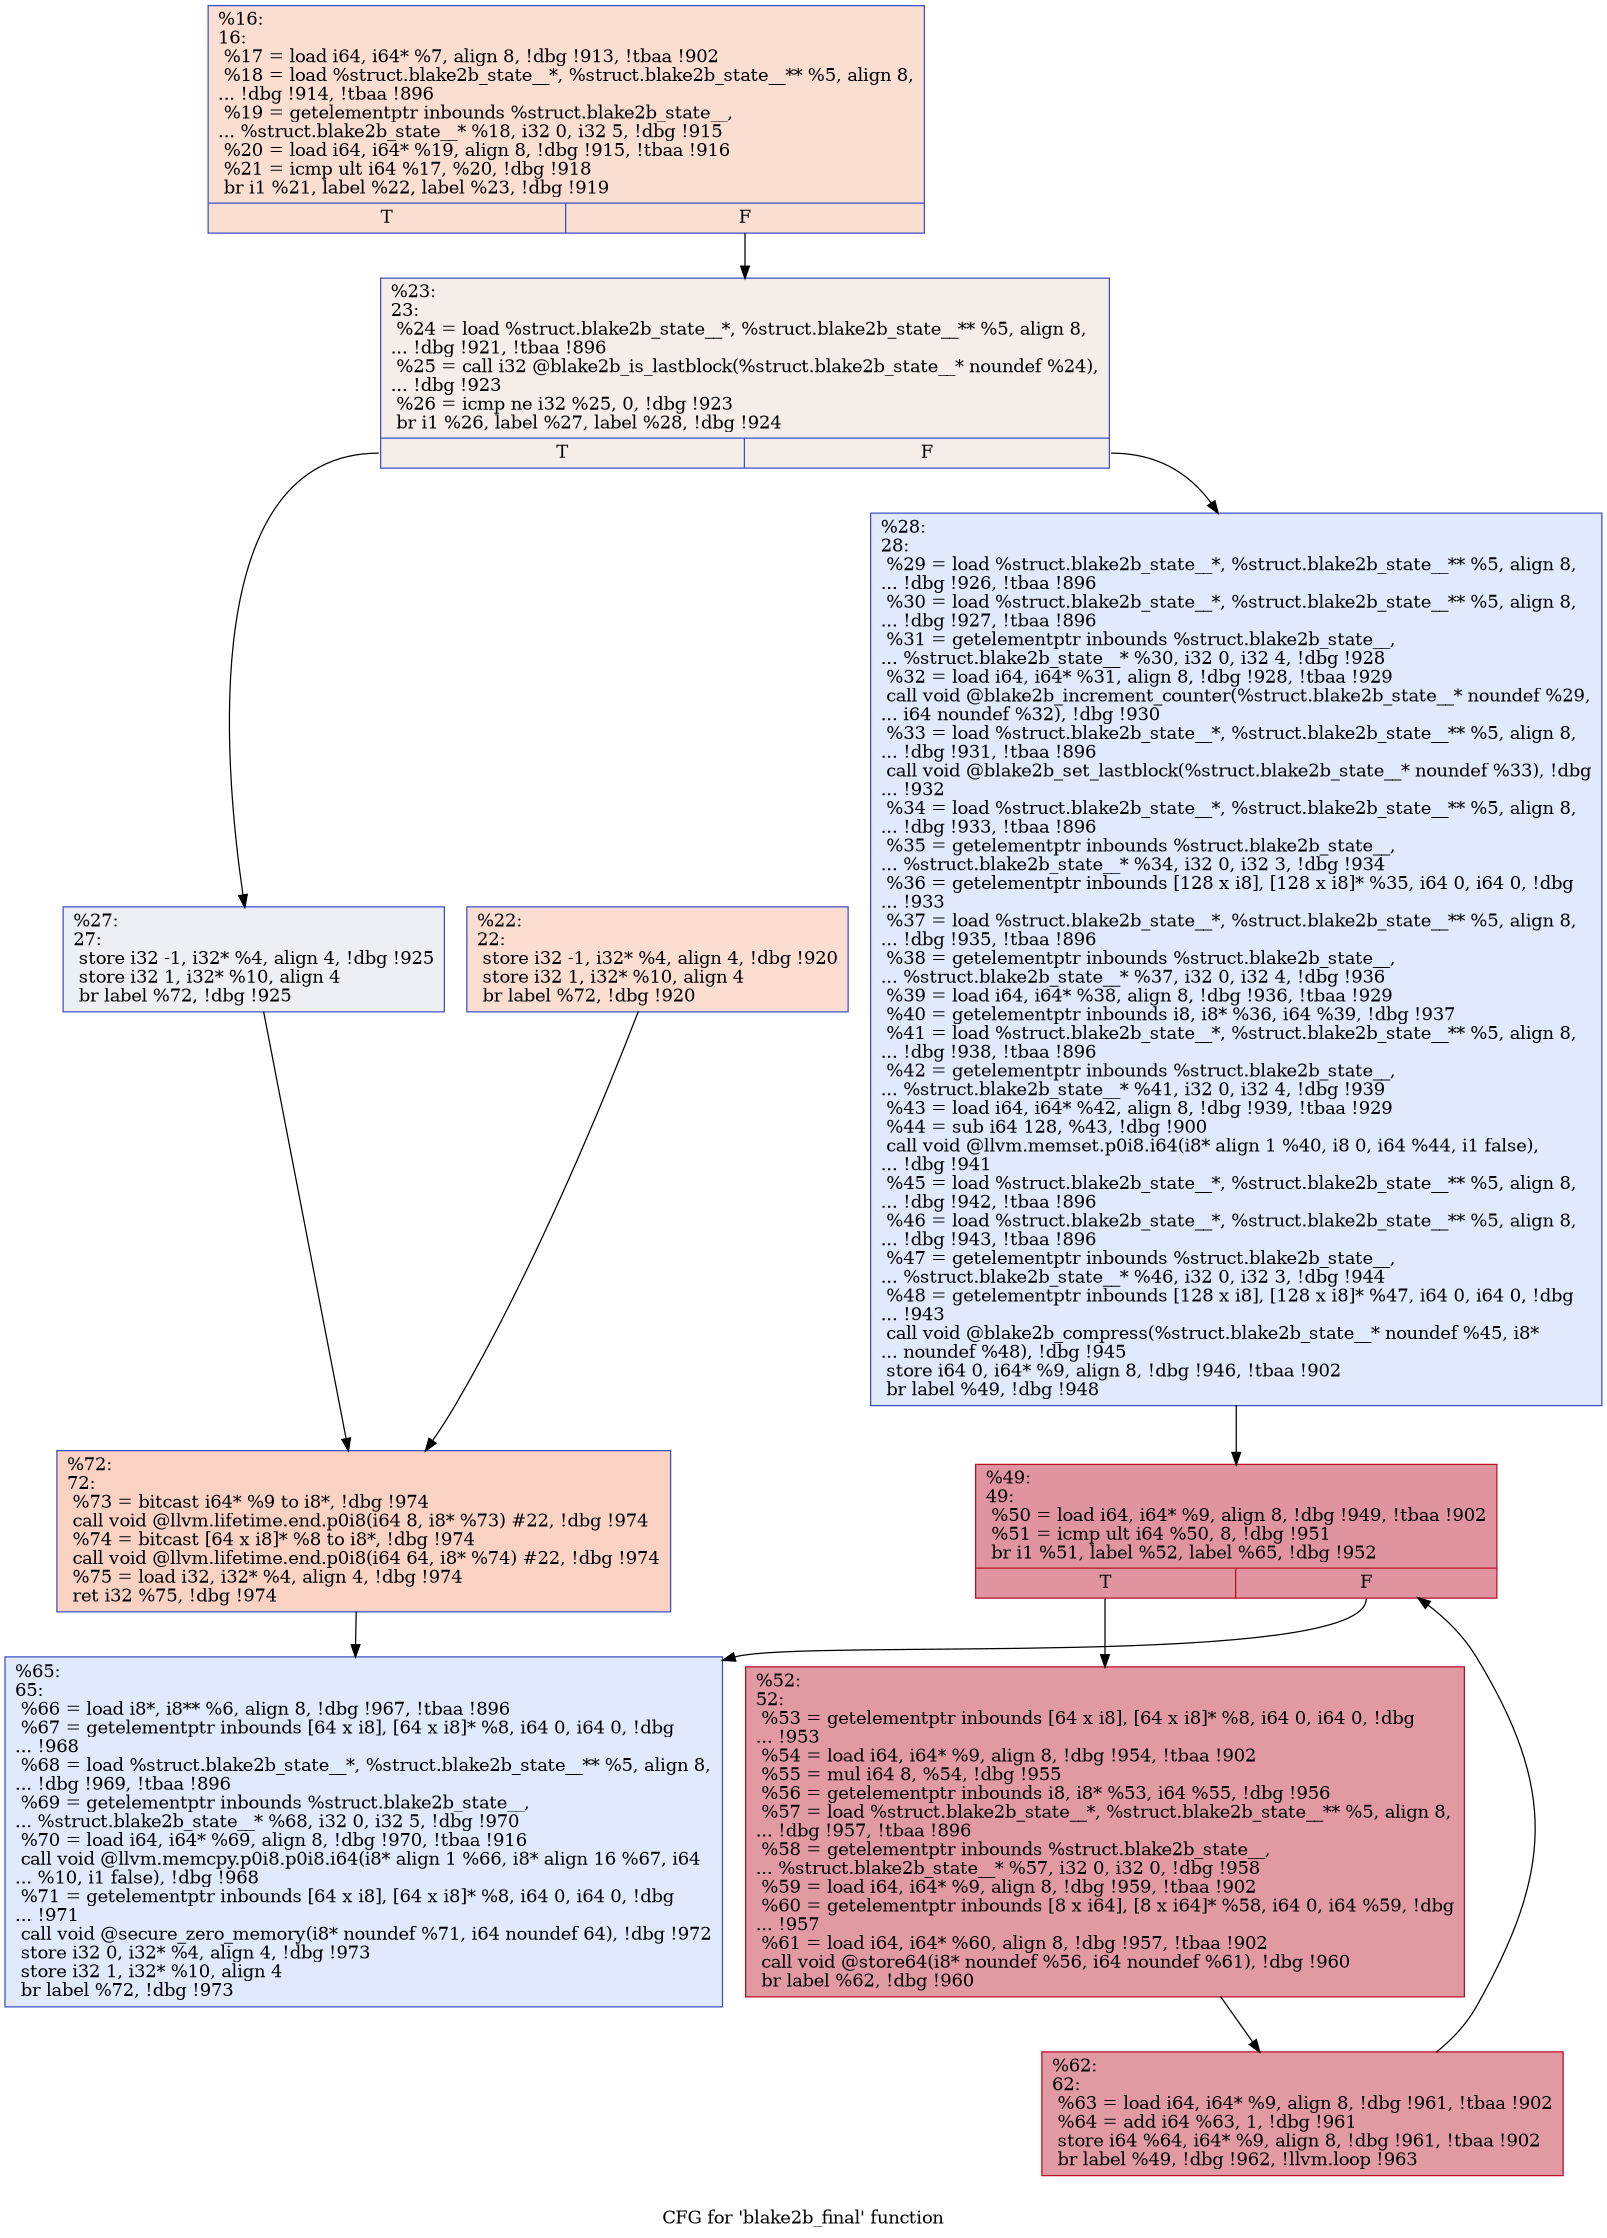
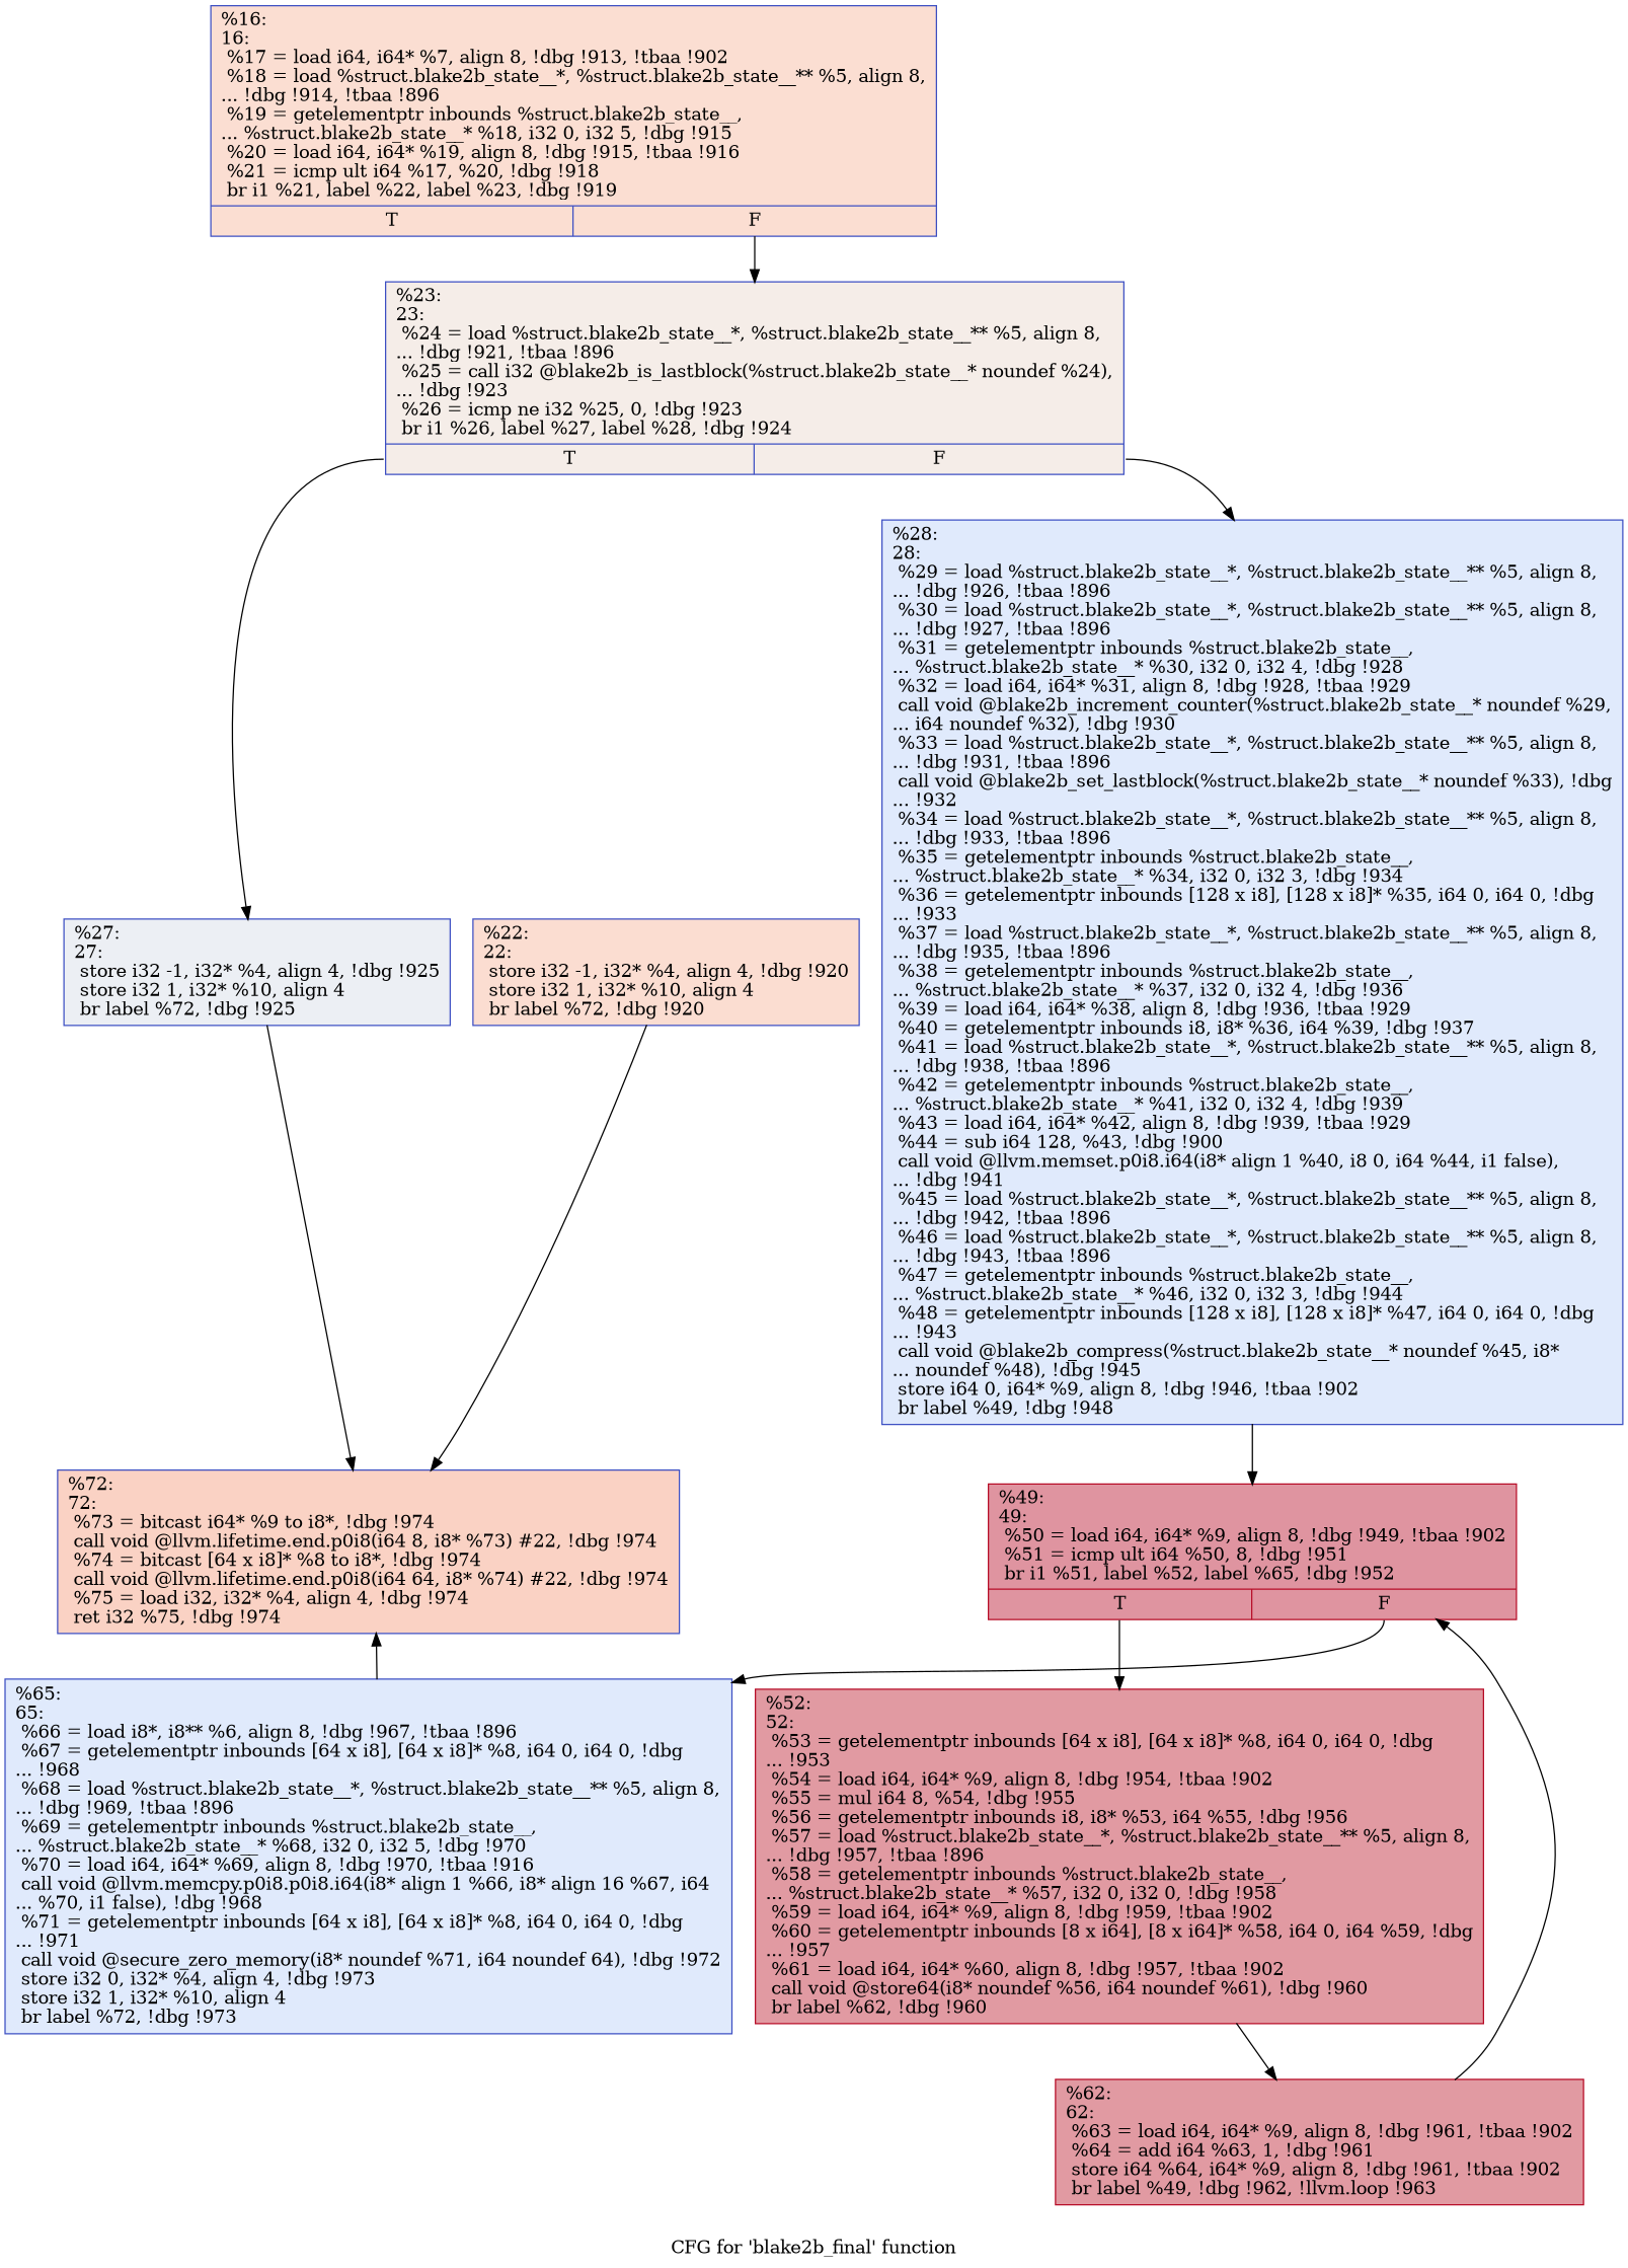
  digraph {
    label="CFG for 'blake2b_final' function"
    node [color="#3d50c3ff" fillcolor="#b9d0f970" shape=record style=filled]
    n1 [fillcolor="#f7b39670" label="{%22:\l22:                                               \l  store i32 -1, i32* %4, align 4, !dbg !920\l  store i32 1, i32* %10, align 4\l  br label %72, !dbg !920\l}"]
    n2 [fillcolor="#f4987a70" label="{%72:\l72:                                               \l  %73 = bitcast i64* %9 to i8*, !dbg !974\l  call void @llvm.lifetime.end.p0i8(i64 8, i8* %73) #22, !dbg !974\l  %74 = bitcast [64 x i8]* %8 to i8*, !dbg !974\l  call void @llvm.lifetime.end.p0i8(i64 64, i8* %74) #22, !dbg !974\l  %75 = load i32, i32* %4, align 4, !dbg !974\l  ret i32 %75, !dbg !974\l}"]
    n3 [fillcolor="#f7b59970" label="{%16:\l16:                                               \l  %17 = load i64, i64* %7, align 8, !dbg !913, !tbaa !902\l  %18 = load %struct.blake2b_state__*, %struct.blake2b_state__** %5, align 8,\l... !dbg !914, !tbaa !896\l  %19 = getelementptr inbounds %struct.blake2b_state__,\l... %struct.blake2b_state__* %18, i32 0, i32 5, !dbg !915\l  %20 = load i64, i64* %19, align 8, !dbg !915, !tbaa !916\l  %21 = icmp ult i64 %17, %20, !dbg !918\l  br i1 %21, label %22, label %23, !dbg !919\l|{<s0>T|<s1>F}}"]
    n4 [fillcolor="#e8d6cc70" label="{%23:\l23:                                               \l  %24 = load %struct.blake2b_state__*, %struct.blake2b_state__** %5, align 8,\l... !dbg !921, !tbaa !896\l  %25 = call i32 @blake2b_is_lastblock(%struct.blake2b_state__* noundef %24),\l... !dbg !923\l  %26 = icmp ne i32 %25, 0, !dbg !923\l  br i1 %26, label %27, label %28, !dbg !924\l|{<s0>T|<s1>F}}"]
    n5 [fillcolor="#d4dbe670" label="{%27:\l27:                                               \l  store i32 -1, i32* %4, align 4, !dbg !925\l  store i32 1, i32* %10, align 4\l  br label %72, !dbg !925\l}"]
    n6 [label="{%28:\l28:                                               \l  %29 = load %struct.blake2b_state__*, %struct.blake2b_state__** %5, align 8,\l... !dbg !926, !tbaa !896\l  %30 = load %struct.blake2b_state__*, %struct.blake2b_state__** %5, align 8,\l... !dbg !927, !tbaa !896\l  %31 = getelementptr inbounds %struct.blake2b_state__,\l... %struct.blake2b_state__* %30, i32 0, i32 4, !dbg !928\l  %32 = load i64, i64* %31, align 8, !dbg !928, !tbaa !929\l  call void @blake2b_increment_counter(%struct.blake2b_state__* noundef %29,\l... i64 noundef %32), !dbg !930\l  %33 = load %struct.blake2b_state__*, %struct.blake2b_state__** %5, align 8,\l... !dbg !931, !tbaa !896\l  call void @blake2b_set_lastblock(%struct.blake2b_state__* noundef %33), !dbg\l... !932\l  %34 = load %struct.blake2b_state__*, %struct.blake2b_state__** %5, align 8,\l... !dbg !933, !tbaa !896\l  %35 = getelementptr inbounds %struct.blake2b_state__,\l... %struct.blake2b_state__* %34, i32 0, i32 3, !dbg !934\l  %36 = getelementptr inbounds [128 x i8], [128 x i8]* %35, i64 0, i64 0, !dbg\l... !933\l  %37 = load %struct.blake2b_state__*, %struct.blake2b_state__** %5, align 8,\l... !dbg !935, !tbaa !896\l  %38 = getelementptr inbounds %struct.blake2b_state__,\l... %struct.blake2b_state__* %37, i32 0, i32 4, !dbg !936\l  %39 = load i64, i64* %38, align 8, !dbg !936, !tbaa !929\l  %40 = getelementptr inbounds i8, i8* %36, i64 %39, !dbg !937\l  %41 = load %struct.blake2b_state__*, %struct.blake2b_state__** %5, align 8,\l... !dbg !938, !tbaa !896\l  %42 = getelementptr inbounds %struct.blake2b_state__,\l... %struct.blake2b_state__* %41, i32 0, i32 4, !dbg !939\l  %43 = load i64, i64* %42, align 8, !dbg !939, !tbaa !929\l  %44 = sub i64 128, %43, !dbg !900\l  call void @llvm.memset.p0i8.i64(i8* align 1 %40, i8 0, i64 %44, i1 false),\l... !dbg !941\l  %45 = load %struct.blake2b_state__*, %struct.blake2b_state__** %5, align 8,\l... !dbg !942, !tbaa !896\l  %46 = load %struct.blake2b_state__*, %struct.blake2b_state__** %5, align 8,\l... !dbg !943, !tbaa !896\l  %47 = getelementptr inbounds %struct.blake2b_state__,\l... %struct.blake2b_state__* %46, i32 0, i32 3, !dbg !944\l  %48 = getelementptr inbounds [128 x i8], [128 x i8]* %47, i64 0, i64 0, !dbg\l... !943\l  call void @blake2b_compress(%struct.blake2b_state__* noundef %45, i8*\l... noundef %48), !dbg !945\l  store i64 0, i64* %9, align 8, !dbg !946, !tbaa !902\l  br label %49, !dbg !948\l}"]
    n7 [color="#b70d28ff" fillcolor="#b70d2870" label="{%49:\l49:                                               \l  %50 = load i64, i64* %9, align 8, !dbg !949, !tbaa !902\l  %51 = icmp ult i64 %50, 8, !dbg !951\l  br i1 %51, label %52, label %65, !dbg !952\l|{<s0>T|<s1>F}}"]
    n8 [color="#b70d28ff" fillcolor="#bb1b2c70" label="{%52:\l52:                                               \l  %53 = getelementptr inbounds [64 x i8], [64 x i8]* %8, i64 0, i64 0, !dbg\l... !953\l  %54 = load i64, i64* %9, align 8, !dbg !954, !tbaa !902\l  %55 = mul i64 8, %54, !dbg !955\l  %56 = getelementptr inbounds i8, i8* %53, i64 %55, !dbg !956\l  %57 = load %struct.blake2b_state__*, %struct.blake2b_state__** %5, align 8,\l... !dbg !957, !tbaa !896\l  %58 = getelementptr inbounds %struct.blake2b_state__,\l... %struct.blake2b_state__* %57, i32 0, i32 0, !dbg !958\l  %59 = load i64, i64* %9, align 8, !dbg !959, !tbaa !902\l  %60 = getelementptr inbounds [8 x i64], [8 x i64]* %58, i64 0, i64 %59, !dbg\l... !957\l  %61 = load i64, i64* %60, align 8, !dbg !957, !tbaa !902\l  call void @store64(i8* noundef %56, i64 noundef %61), !dbg !960\l  br label %62, !dbg !960\l}"]
-   n9 [label="{%65:\l65:                                               \l  %66 = load i8*, i8** %6, align 8, !dbg !967, !tbaa !896\l  %67 = getelementptr inbounds [64 x i8], [64 x i8]* %8, i64 0, i64 0, !dbg\l... !968\l  %68 = load %struct.blake2b_state__*, %struct.blake2b_state__** %5, align 8,\l... !dbg !969, !tbaa !896\l  %69 = getelementptr inbounds %struct.blake2b_state__,\l... %struct.blake2b_state__* %68, i32 0, i32 5, !dbg !970\l  %70 = load i64, i64* %69, align 8, !dbg !970, !tbaa !916\l  call void @llvm.memcpy.p0i8.p0i8.i64(i8* align 1 %66, i8* align 16 %67, i64\l... %10, i1 false), !dbg !968\l  %71 = getelementptr inbounds [64 x i8], [64 x i8]* %8, i64 0, i64 0, !dbg\l... !971\l  call void @secure_zero_memory(i8* noundef %71, i64 noundef 64), !dbg !972\l  store i32 0, i32* %4, align 4, !dbg !973\l  store i32 1, i32* %10, align 4\l  br label %72, !dbg !973\l}"]
+   n9 [label="{%65:\l65:                                               \l  %66 = load i8*, i8** %6, align 8, !dbg !967, !tbaa !896\l  %67 = getelementptr inbounds [64 x i8], [64 x i8]* %8, i64 0, i64 0, !dbg\l... !968\l  %68 = load %struct.blake2b_state__*, %struct.blake2b_state__** %5, align 8,\l... !dbg !969, !tbaa !896\l  %69 = getelementptr inbounds %struct.blake2b_state__,\l... %struct.blake2b_state__* %68, i32 0, i32 5, !dbg !970\l  %70 = load i64, i64* %69, align 8, !dbg !970, !tbaa !916\l  call void @llvm.memcpy.p0i8.p0i8.i64(i8* align 1 %66, i8* align 16 %67, i64\l... %70, i1 false), !dbg !968\l  %71 = getelementptr inbounds [64 x i8], [64 x i8]* %8, i64 0, i64 0, !dbg\l... !971\l  call void @secure_zero_memory(i8* noundef %71, i64 noundef 64), !dbg !972\l  store i32 0, i32* %4, align 4, !dbg !973\l  store i32 1, i32* %10, align 4\l  br label %72, !dbg !973\l}"]
    n10 [color="#b70d28ff" fillcolor="#bb1b2c70" label="{%62:\l62:                                               \l  %63 = load i64, i64* %9, align 8, !dbg !961, !tbaa !902\l  %64 = add i64 %63, 1, !dbg !961\l  store i64 %64, i64* %9, align 8, !dbg !961, !tbaa !902\l  br label %49, !dbg !962, !llvm.loop !963\l}"]
    n1 -> n2
    n3 -> n4 [tailport=s1]
    n4 -> n5 [tailport=s0]
    n4 -> n6 [tailport=s1]
    n5 -> n2
    n6 -> n7
    n7 -> n8 [tailport=s0]
    n7 -> n9 [tailport=s1]
    n8 -> n10
-   n2 -> n9
+   n9 -> n2
    n10 -> n7
  }
